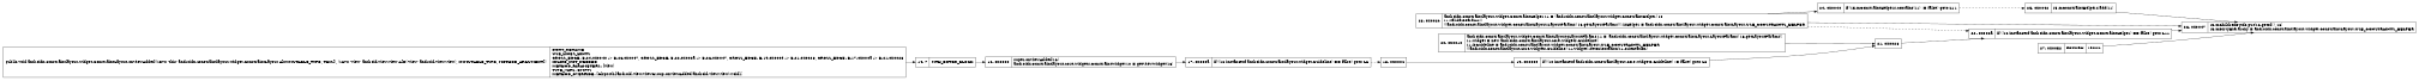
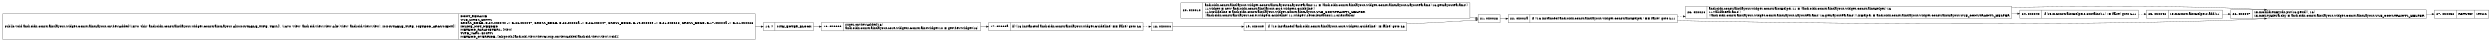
  digraph {
    rankdir=LR
    node [shape=record]
    n1 [label="{14\:\ ?|MTH_ENTER_BLOCK\l}"]
    n2 [label="{16\:\ 0x0000|super.onViewAdded(r6)\landroidx.constraintlayout.core.widgets.ConstraintWidget r0 = getViewWidget(r6)\l}"]
    n3 [label="{17\:\ 0x000a|if ((r6 instanceof androidx.constraintlayout.widget.Guideline) == false) goto L6\l}"]
    n4 [label="{18\:\ 0x000c}"]
    n5 [label="{19\:\ 0x000e|if ((r0 instanceof androidx.constraintlayout.core.widgets.Guideline) != false) goto L6\l}"]
    n6 [label="{21\:\ 0x0028}"]
    n7 [label="{22\:\ 0x002a|if ((r6 instanceof androidx.constraintlayout.widget.ConstraintHelper) == false) goto L11\l}"]
    n8 [label="{20\:\ 0x0010|androidx.constraintlayout.widget.ConstraintLayout$LayoutParams r1 = (androidx.constraintlayout.widget.ConstraintLayout.LayoutParams) r6.getLayoutParams()\lr1.widget = new androidx.constraintlayout.core.widgets.Guideline()\lr1.isGuideline = androidx.constraintlayout.widget.ConstraintLayout.USE_CONSTRAINTS_HELPER\l((androidx.constraintlayout.core.widgets.Guideline) r1.widget).setOrientation(r1.orientation)\l}"]
    n9 [label="{23\:\ 0x002c|androidx.constraintlayout.widget.ConstraintHelper r1 = (androidx.constraintlayout.widget.ConstraintHelper) r6\lr1.validateParams()\l((androidx.constraintlayout.widget.ConstraintLayout.LayoutParams) r6.getLayoutParams()).isHelper = androidx.constraintlayout.widget.ConstraintLayout.USE_CONSTRAINTS_HELPER\l}"]
    n10 [label="{26\:\ 0x0047|r5.mChildrenByIds.put(r6.getId(), r6)\lr5.mDirtyHierarchy = androidx.constraintlayout.widget.ConstraintLayout.USE_CONSTRAINTS_HELPER\l}"]
    n11 [label="{24\:\ 0x0040|if (r5.mConstraintHelpers.contains(r1) != false) goto L11\l}"]
    n12 [label="{27\:\ 0x0052|RETURN\l|return\l}"]
    n13 [label="{25\:\ 0x0042|r5.mConstraintHelpers.add(r1)\l}"]
    n14 [label="{public void androidx.constraintlayout.widget.ConstraintLayout.onViewAdded((r5v0 'this' androidx.constraintlayout.widget.ConstraintLayout A[IMMUTABLE_TYPE, THIS]), (r6v0 'view' android.view.View A[D('view' android.view.View), IMMUTABLE_TYPE, METHOD_ARGUMENT]))  | DONT_RENAME\lUSE_LINES_HINTS\lCROSS_EDGE: B:24:0x0040 \-\> B:26:0x0047, CROSS_EDGE: B:22:0x002a \-\> B:26:0x0047, CROSS_EDGE: B:19:0x000e \-\> B:21:0x0028, CROSS_EDGE: B:17:0x000a \-\> B:21:0x0028\lINLINE_NOT_NEEDED\lMETHOD_PARAMETERS: [view]\lTYPE_VARS: EMPTY\lMETHOD_OVERRIDE: [ClspMth\{android.view.ViewGroup.onViewAdded(android.view.View):void\}]\l}"]
    n1 -> n2
    n2 -> n3
    n3 -> n4 [style=dashed]
    n4 -> n5
    n5 -> n6
    n6 -> n7
-   n9 -> n7 [style=dashed]
+   n7 -> n9 [style=dashed]
    n7 -> n10
    n8 -> n6
    n9 -> n10
    n9 -> n11
-   n12 -> n10
+   n10 -> n12
    n11 -> n13 [style=dashed]
    n13 -> n10
    n14 -> n1
  }
